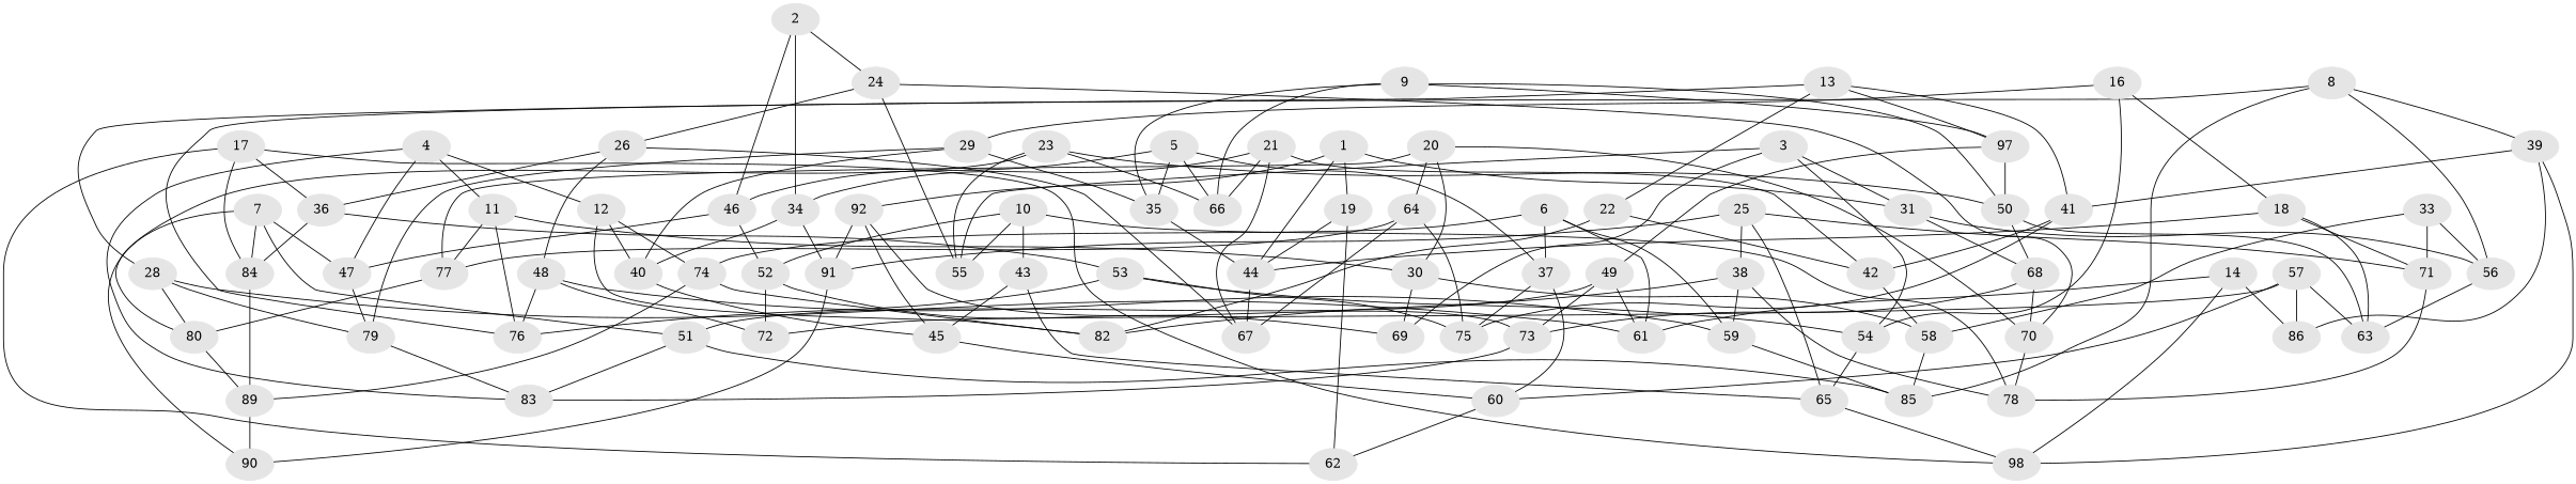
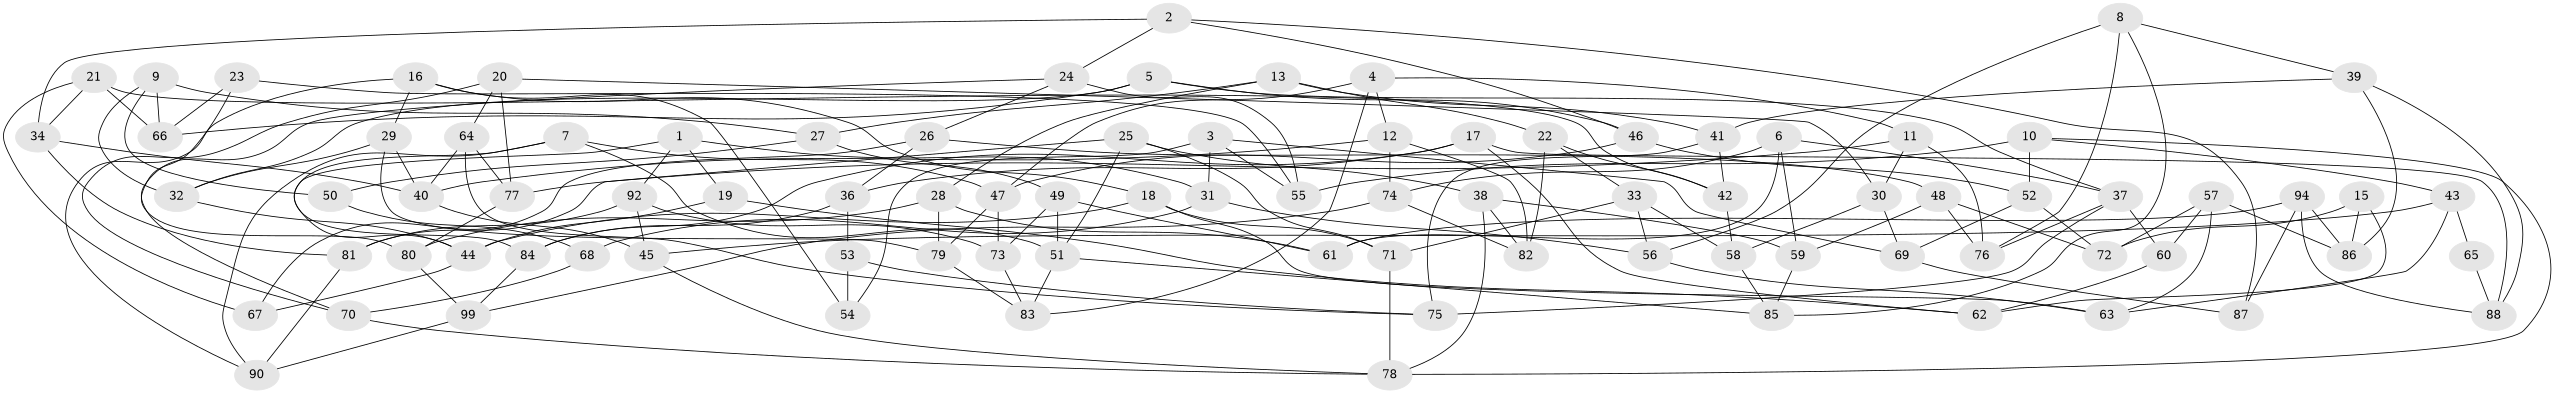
  graph {
    node [color=gray90 style=filled]
    1
    19
    31
    n4 [label=92]
    44
    62
    56
    68
-   81 [label=91]
+   81
    45
    73
    67
    2
    24
    34
    46
+   87
    55
    70
    26
    40
    47
    52
    3
    54
    69
    65
    4
    11
    12
    83
    76
    30
    77
    74
    82
    79
    5
-   35
+   35 [label=32]
    37
    66
    60
    75
    6
    59
    61
    85
-   89
+   89 [label=99]
    7
    51
    84
    90
    8
    39
    41
    86
-   88 [label=98]
+   88
    63
    9
-   27 [label=97]
+   27
    50
    49
    10
    43
    78
    72
    58
    80
    13
    22
    28
    42
    33
-   14
+   14 [label=94]
+   15
    16
    18
    29
    71
    17
    36
    53
    20
    64
    21
    23
    48
    25
    38
    57
    1 -- 19
    1 -- 31
    1 -- n4
    1 -- 44
    19 -- 44
    19 -- 62
    31 -- 56
    31 -- 68
    n4 -- 81
    n4 -- 45
    n4 -- 73
    44 -- 67
    56 -- 63
-   68 -- 73
+   47 -- 73
    68 -- 70
    81 -- 90
-   45 -- 60
+   45 -- 78
    73 -- 83
    2 -- 24
    2 -- 34
    2 -- 46
+   2 -- 87
    24 -- 55
    24 -- 70
    24 -- 26
    34 -- 81
    34 -- 40
    46 -- 47
    46 -- 52
    70 -- 78
    26 -- 67
    26 -- 36
    26 -- 48
    40 -- 45
    47 -- 79
    52 -- 69
    52 -- 72
    3 -- 31
    3 -- 55
    3 -- 54
    3 -- 69
-   54 -- 65
+   69 -- 87
    65 -- 88
    4 -- 47
    4 -- 11
    4 -- 12
    4 -- 83
    11 -- 76
    11 -- 30
    11 -- 77
    12 -- 40
    12 -- 74
    12 -- 82
    30 -- 69
    30 -- 58
    77 -- 80
    74 -- 82
    74 -- 89
    79 -- 83
    5 -- 46
    5 -- 35
    5 -- 37
    5 -- 66
    35 -- 44
    37 -- 60
    37 -- 75
    60 -- 62
    6 -- 74
    6 -- 37
    6 -- 59
    6 -- 61
    59 -- 85
    89 -- 90
    7 -- 47
    7 -- 51
    7 -- 84
    7 -- 90
    51 -- 83
    51 -- 85
    84 -- 89
    8 -- 56
    8 -- 76
    8 -- 85
    8 -- 39
    39 -- 41
    39 -- 86
    39 -- 88
    41 -- 75
    41 -- 42
    9 -- 35
    9 -- 66
    9 -- 27
    9 -- 50
    27 -- 50
    27 -- 49
    50 -- 68
    49 -- 73
    49 -- 61
    49 -- 51
    10 -- 55
    10 -- 52
    10 -- 43
    10 -- 78
    43 -- 45
    43 -- 65
-   50 -- 63
+   43 -- 63
    58 -- 85
    80 -- 89
    13 -- 41
    13 -- 27
    13 -- 22
    13 -- 28
    22 -- 82
    22 -- 42
+   22 -- 33
    28 -- 79
    28 -- 61
    28 -- 80
    42 -- 58
    33 -- 56
    33 -- 58
    33 -- 71
+   14 -- 87
    14 -- 61
    14 -- 86
    14 -- 88
+   15 -- 62
+   15 -- 86
+   15 -- 72
    16 -- 54
+   16 -- 90
    16 -- 18
    16 -- 29
    18 -- 44
    18 -- 63
    18 -- 71
    29 -- 40
    29 -- 79
    29 -- 35
    71 -- 78
    17 -- 62
    17 -- 84
    17 -- 88
    17 -- 36
    36 -- 84
    36 -- 53
    53 -- 54
-   53 -- 76
+   37 -- 76
    53 -- 75
    20 -- 70
    20 -- 30
    20 -- 77
    20 -- 64
-   64 -- 67
+   64 -- 40
    64 -- 77
    64 -- 75
    21 -- 67
    21 -- 34
    21 -- 66
    21 -- 42
    23 -- 55
    23 -- 66
-   23 -- 50
    23 -- 80
    48 -- 76
    48 -- 59
    48 -- 72
    25 -- 81
-   25 -- 65
+   25 -- 51
    25 -- 71
    25 -- 38
    38 -- 82
    38 -- 59
    38 -- 78
    57 -- 60
    57 -- 86
    57 -- 63
    57 -- 72
  }
